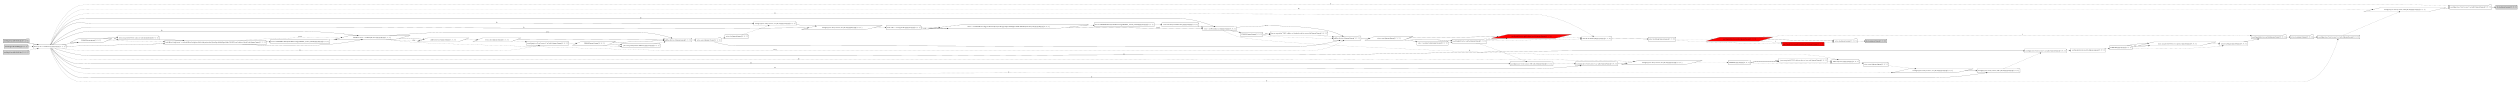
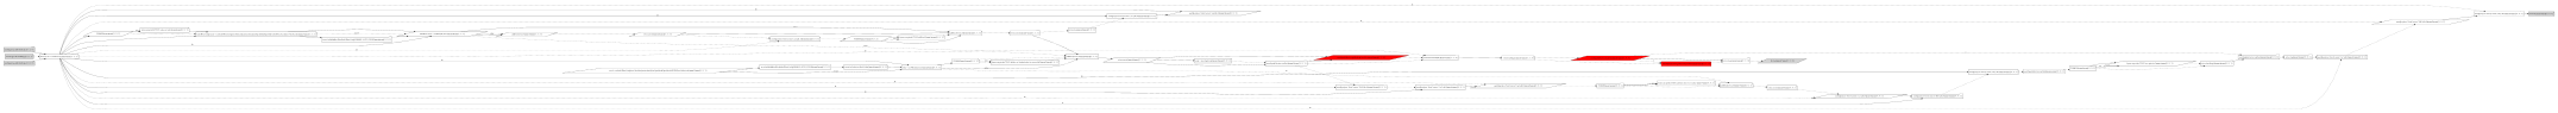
  digraph {
    fontname="EB Garamond"
    rankdir=LR
    node [fillcolor=white fontname="EB Garamond" shape=note style=filled]
    edge [fontname="EB Garamond" style=dashed]
    n1 [fillcolor=lightgray label="testMergeUnusedPerFieldCodec['0', '1', '0']" shape=folder]
    n2 [label="Directory dir = newDirectory()@@@3@@@['1', '1', '1']"]
    n3 [label="assertQuery(new Term(\"content\",\"ccc\"),dir,10)@@@19@@@['0', '0', '1']"]
    n4 [label="assertQuery(new Term(\"content\",\"aaa\"),dir,10)@@@20@@@['0', '0', '1']" shape=parallelogram]
    n5 [label="TestUtil.checkIndex(dir)@@@13@@@['1', '1', '0']" shape=folder]
    n6 [label="assertQuery(new Term(\"content\",\"ccc\"),dir,10)@@@41@@@['0', '0', '1']" shape=parallelogram]
    n7 [label="assertQuery(new Term(\"content\",\"bbb\"),dir,20)@@@42@@@['0', '0', '1']" shape=folder]
    n8 [label="assertQuery(new Term(\"content\",\"ccc\"),dir,10)@@@34@@@['0', '0', '1']" shape=folder]
    n9 [label="assertQuery(new Term(\"content\",\"aaa\"),dir,10)@@@35@@@['0', '0', '1']" shape=parallelogram]
    n10 [label="writer = newWriter(dir,iwconf)@@@25@@@['0', '0', '1']" shape=folder]
    n11 [label="IndexWriter writer = newWriter(dir,iwconf)@@@9@@@['1', '1', '1']" shape=parallelogram]
    n12 [label="assertQuery(new Term(\"content\",\"bbb\"),dir,20)@@@52@@@['0', '0', '1']" shape=parallelogram]
    n13 [label="assertQuery(new Term(\"content\",\"aaa\"),dir,10)@@@53@@@['0', '0', '1']" shape=folder]
    n14 [label="assertQuery(new Term(\"content\",\"ccc\"),dir,10)@@@51@@@['0', '0', '1']"]
    n15 [label="assertQuery(new Term(\"content\",\"aaa\"),dir,10)@@@12@@@['0', '0', '1']"]
    n16 [label="assertQuery(new Term(\"content\",\"bbb\"),dir,10)@@@33@@@['0', '0', '1']" shape=folder]
    n17 [label="VERBOSE@@@4@@@['0', '0', '1']" shape=parallelogram]
    n18 [label="IndexWriterConfig iwconf = newIndexWriterConfig(new MockAnalyzer(random())).setOpenMode(OpenMode.CREATE).setCodec(new MockCodec())@@@7@@@['1', '1', '1']"]
    n19 [label="assertQuery(new Term(\"content\",\"aaa\"),dir,10)@@@43@@@['0', '0', '1']"]
-   n20 [label="Codec codec = iwconf.getCodec()@@@21@@@['0', '0', '1']"]
    n21 [fillcolor=red label="assertEquals(30,writer.getDocStats().maxDoc)@@@12@@@['0', '1', '0']" shape=parallelogram]
    n22 [label="writer.forceMerge(1)@@@14@@@['1', '1', '0']"]
    n23 [label="assertEquals(40,writer.maxDoc())@@@49@@@['0', '0', '1']" shape=folder]
    n24 [label="writer.close()@@@50@@@['0', '0', '1']" shape=folder]
    n25 [label="System.out.println(\"TEST: add docs w/ Standard codec for content field\")@@@27@@@['0', '0', '1']"]
    n26 [label="addDocs2(writer,10)@@@29@@@['1', '1', '1']" shape=folder]
    n27 [label="writer.commit()@@@30@@@['1', '1', '1']" shape=parallelogram]
    n28 [label="VERBOSE@@@36@@@['0', '0', '1']" shape=folder]
    n29 [label="iwconf = newIndexWriterConfig(new MockAnalyzer(random())).setOpenMode(OpenMode.APPEND).setCodec(codec)@@@22@@@['0', '0', '1']" shape=parallelogram]
    n30 [label="iwconf.setMaxBufferedDocs(IndexWriterConfig.DISABLE_AUTO_FLUSH)@@@23@@@['0', '0', '1']" shape=folder]
    n31 [label="addDocs2(writer,10)@@@39@@@['0', '0', '1']"]
    n32 [label="VERBOSE@@@26@@@['0', '0', '1']"]
    n33 [label="iwconf.setCodec(new MockCodec())@@@24@@@['0', '0', '1']"]
    n34 [label="writer.commit()@@@40@@@['0', '0', '1']"]
    n35 [fillcolor=red label="assertEquals(30,writer.maxDoc())@@@15@@@['1', '0', '0']" shape=parallelogram]
    n36 [label="writer.close()@@@16@@@['1', '1', '0']" shape=folder]
    n37 [fillcolor=red label="assertEquals(30,writer.getDocStats().maxDoc)@@@15@@@['0', '1', '0']"]
-   n38 [fillcolor=lightgray label="dir.close()@@@17@@@['1', '1', '0']"]
+   n38 [fillcolor=lightgray label="dir.close()@@@17@@@['1', '1', '0']" shape=parallelogram]
    n39 [label="writer.commit()@@@17@@@['1', '1', '1']" shape=folder]
    n40 [label="writer.close()@@@18@@@['0', '0', '1']"]
    n41 [label="codec = iwconf.getCodec()@@@31@@@['0', '0', '1']"]
    n42 [label="assertEquals(30,writer.maxDoc())@@@32@@@['1', '0', '1']" shape=folder]
    n43 [label="addDocs3(writer,10)@@@16@@@['1', '1', '1']"]
    n44 [label="addDocs(writer,10)@@@10@@@['1', '1', '1']" shape=parallelogram]
    n45 [label="writer.commit()@@@11@@@['1', '1', '1']" shape=parallelogram]
    n46 [fillcolor=lightgray label="dir.close()@@@54@@@['0', '0', '1']"]
    n47 [fillcolor=lightgray label="testChangeCodecAndMerge['0', '0', '1']"]
    n48 [label="VERBOSE@@@13@@@['0', '0', '1']" shape=parallelogram]
    n49 [label="System.out.println(\"TEST: addDocs3\")@@@14@@@['0', '0', '1']"]
    n50 [fillcolor=lightgray label="testMergeUnusedPerFieldCodec['1', '0', '0']"]
    n51 [label="System.out.println(\"TEST: make new index\")@@@5@@@['0', '0', '1']"]
    n52 [label="iwconf.setMaxBufferedDocs(IndexWriterConfig.DISABLE_AUTO_FLUSH)@@@8@@@['0', '0', '1']" shape=folder]
    n53 [label="assertEquals(40,writer.maxDoc())@@@44@@@['0', '0', '1']"]
    n54 [label="VERBOSE@@@45@@@['0', '0', '1']"]
    n55 [label="writer.forceMerge(1)@@@48@@@['0', '0', '1']" shape=folder]
    n56 [label="System.out.println(\"TEST: now optimize\")@@@46@@@['0', '0', '1']" shape=parallelogram]
    n57 [label="System.out.println(\"TEST: add more docs w/ new codec\")@@@37@@@['0', '0', '1']"]
    n1 -> n2 [style=solid]
    n2 -> n3 [label=dir style=solid]
    n2 -> n4 [label=dir style=solid]
    n2 -> n5 [label=dir]
    n2 -> n6 [label=dir]
    n2 -> n7 [label=dir style=solid]
    n2 -> n8 [label=dir style=solid]
    n2 -> n9 [label=dir]
    n2 -> n10 [label=dir style=solid]
    n2 -> n11 [label=dir style=solid]
    n2 -> n12 [label=dir]
    n2 -> n13 [label=dir]
    n2 -> n14 [label=dir]
    n2 -> n15 [label=dir]
    n2 -> n16 [label=dir style=solid]
    n2 -> n17 [style=solid]
    n2 -> n18 [style=solid]
    n2 -> n19 [label=dir style=solid]
    n3 -> n4 [style=solid]
-   n4 -> n20
    n5 -> n22 [style=solid]
    n6 -> n7 [style=solid]
    n7 -> n19
    n8 -> n9 [style=solid]
    n9 -> n28
    n10 -> n26 [label=writer style=solid]
    n10 -> n31 [label=dir]
    n10 -> n32 [style=solid]
    n11 -> n26 [label=writer]
    n11 -> n43 [label=writer style=solid]
    n11 -> n44 [style=solid]
    n11 -> n44 [label=writer]
    n12 -> n13 [style=solid]
    n13 -> n46 [style=solid]
    n14 -> n12
    n15 -> n48
    n16 -> n8
    n17 -> n18
    n17 -> n51 [style=solid]
    n17 -> n51 [label=true]
    n18 -> n11 [style=solid]
    n18 -> n11 [label=iwconf]
    n18 -> n52 [style=solid]
    n19 -> n53
-   n20 -> n29 [label=codec style=solid]
-   n20 -> n29
    n21 -> n5
    n22 -> n35
    n22 -> n37
    n23 -> n24
    n24 -> n14 [style=solid]
    n25 -> n26
    n26 -> n27 [style=solid]
    n27 -> n21 [style=solid]
    n27 -> n41 [style=solid]
    n27 -> n42 [style=solid]
    n28 -> n31
    n28 -> n57 [label=true style=solid]
    n28 -> n57 [style=solid]
    n29 -> n10 [label=iwconf style=solid]
    n29 -> n30
    n30 -> n33 [style=solid]
    n31 -> n34
    n32 -> n25 [label=true]
    n32 -> n25
    n32 -> n26
    n33 -> n10 [style=solid]
    n34 -> n6
    n35 -> n23 [label=0]
    n35 -> n36 [style=solid]
    n35 -> n37 [label=0]
    n36 -> n38
    n37 -> n36
    n39 -> n26 [style=solid]
    n39 -> n40
    n40 -> n3
    n41 -> n42
    n42 -> n5
    n42 -> n16
    n42 -> n21 [label=0 style=solid]
    n43 -> n39
    n44 -> n45
    n45 -> n15
    n45 -> n43 [style=solid]
    n47 -> n2
    n48 -> n43 [style=solid]
    n48 -> n49 [style=solid]
    n48 -> n49 [label=true]
    n49 -> n43
    n50 -> n2
    n51 -> n18 [style=solid]
    n52 -> n11
    n53 -> n54
    n54 -> n55
    n54 -> n56 [style=solid]
    n54 -> n56 [label=true style=solid]
    n55 -> n23 [style=solid]
    n56 -> n55
    n57 -> n31
  }
